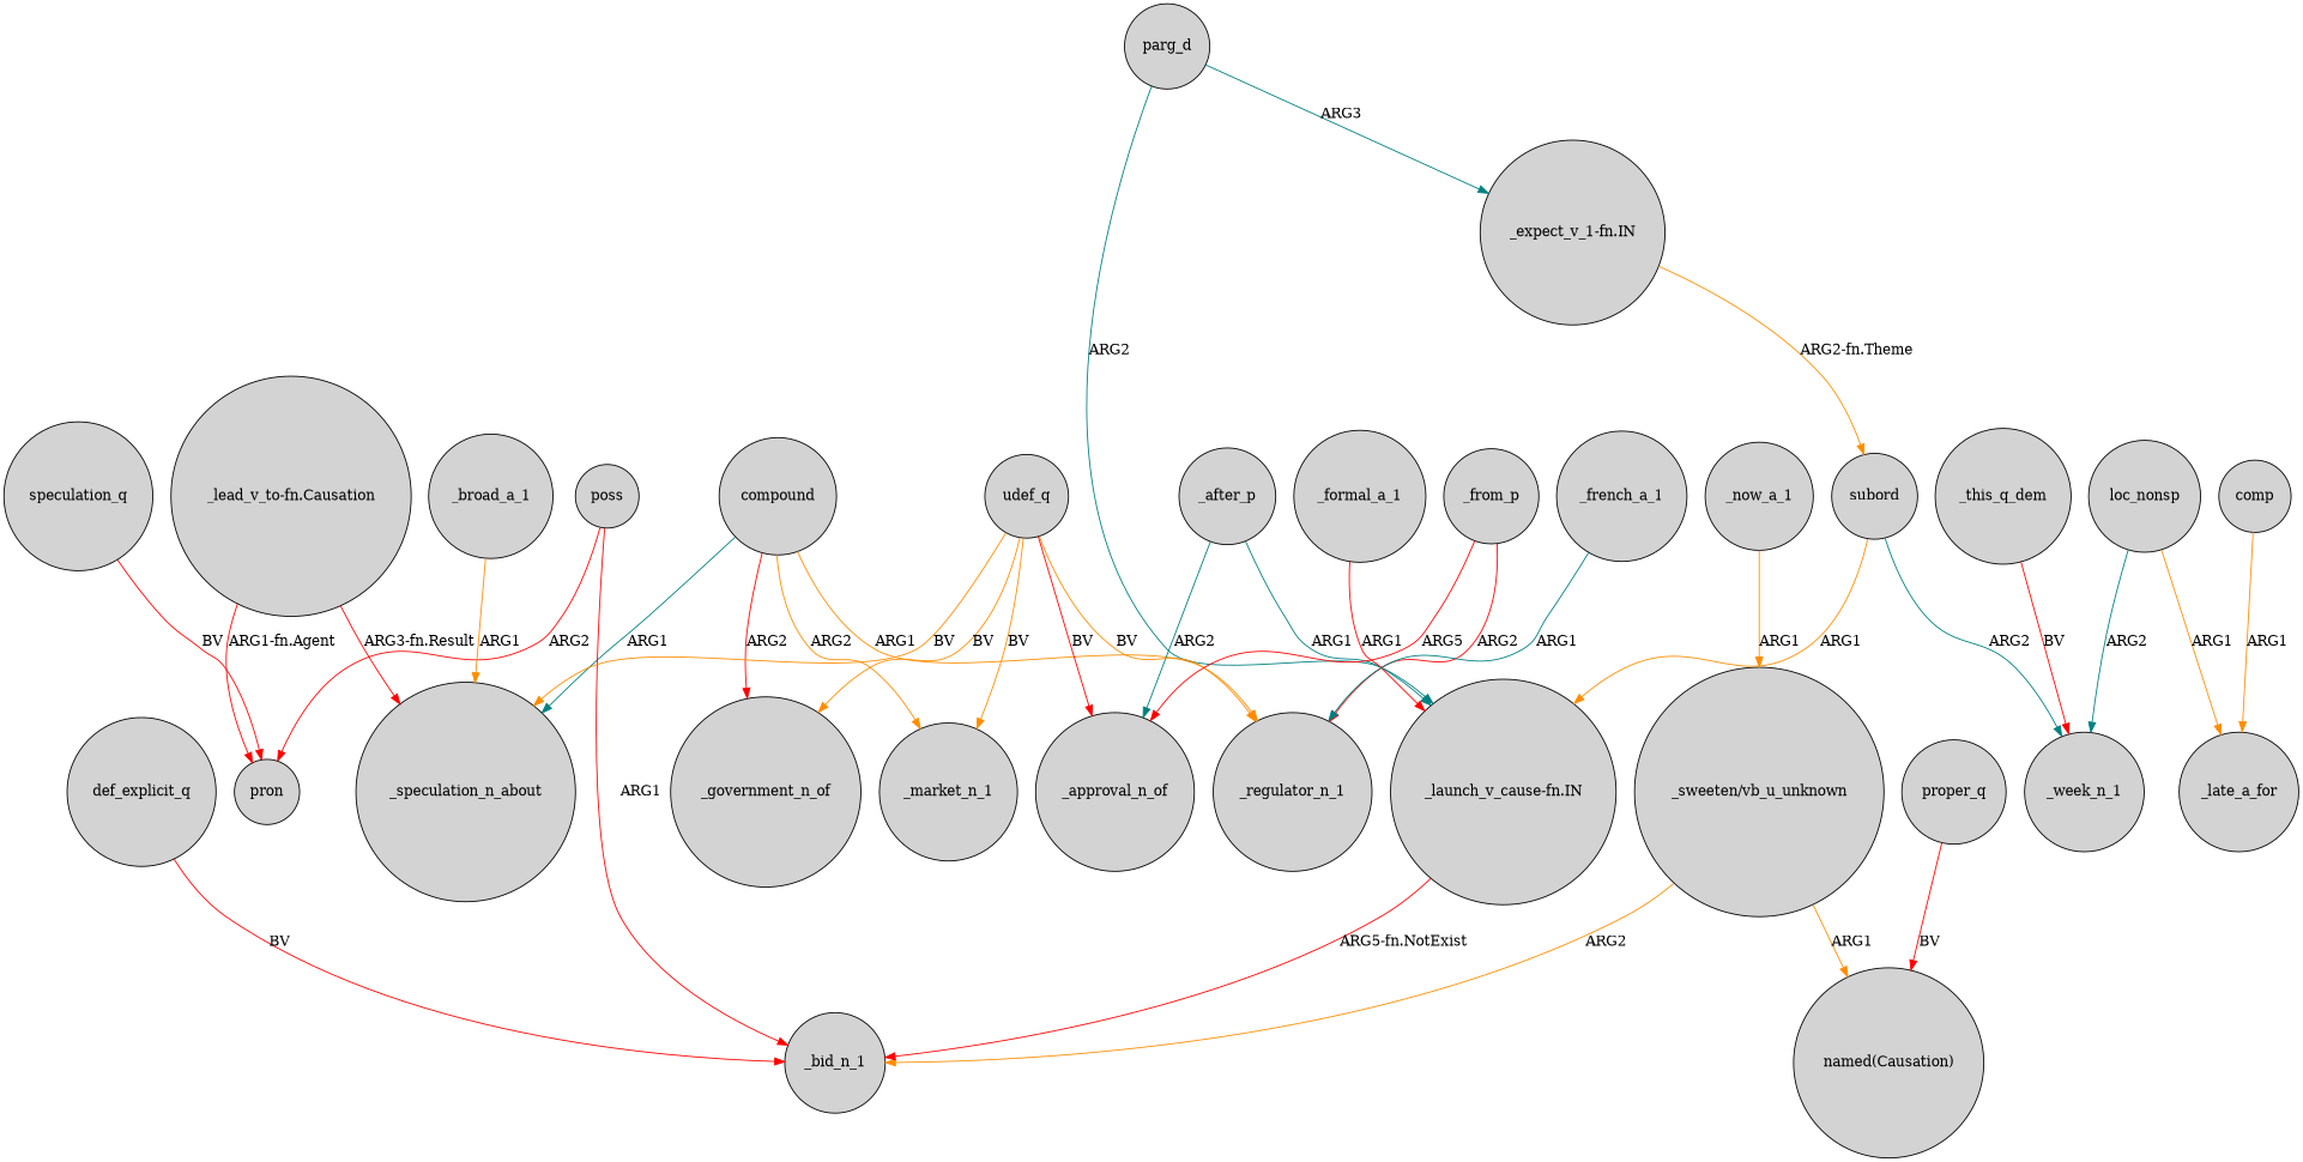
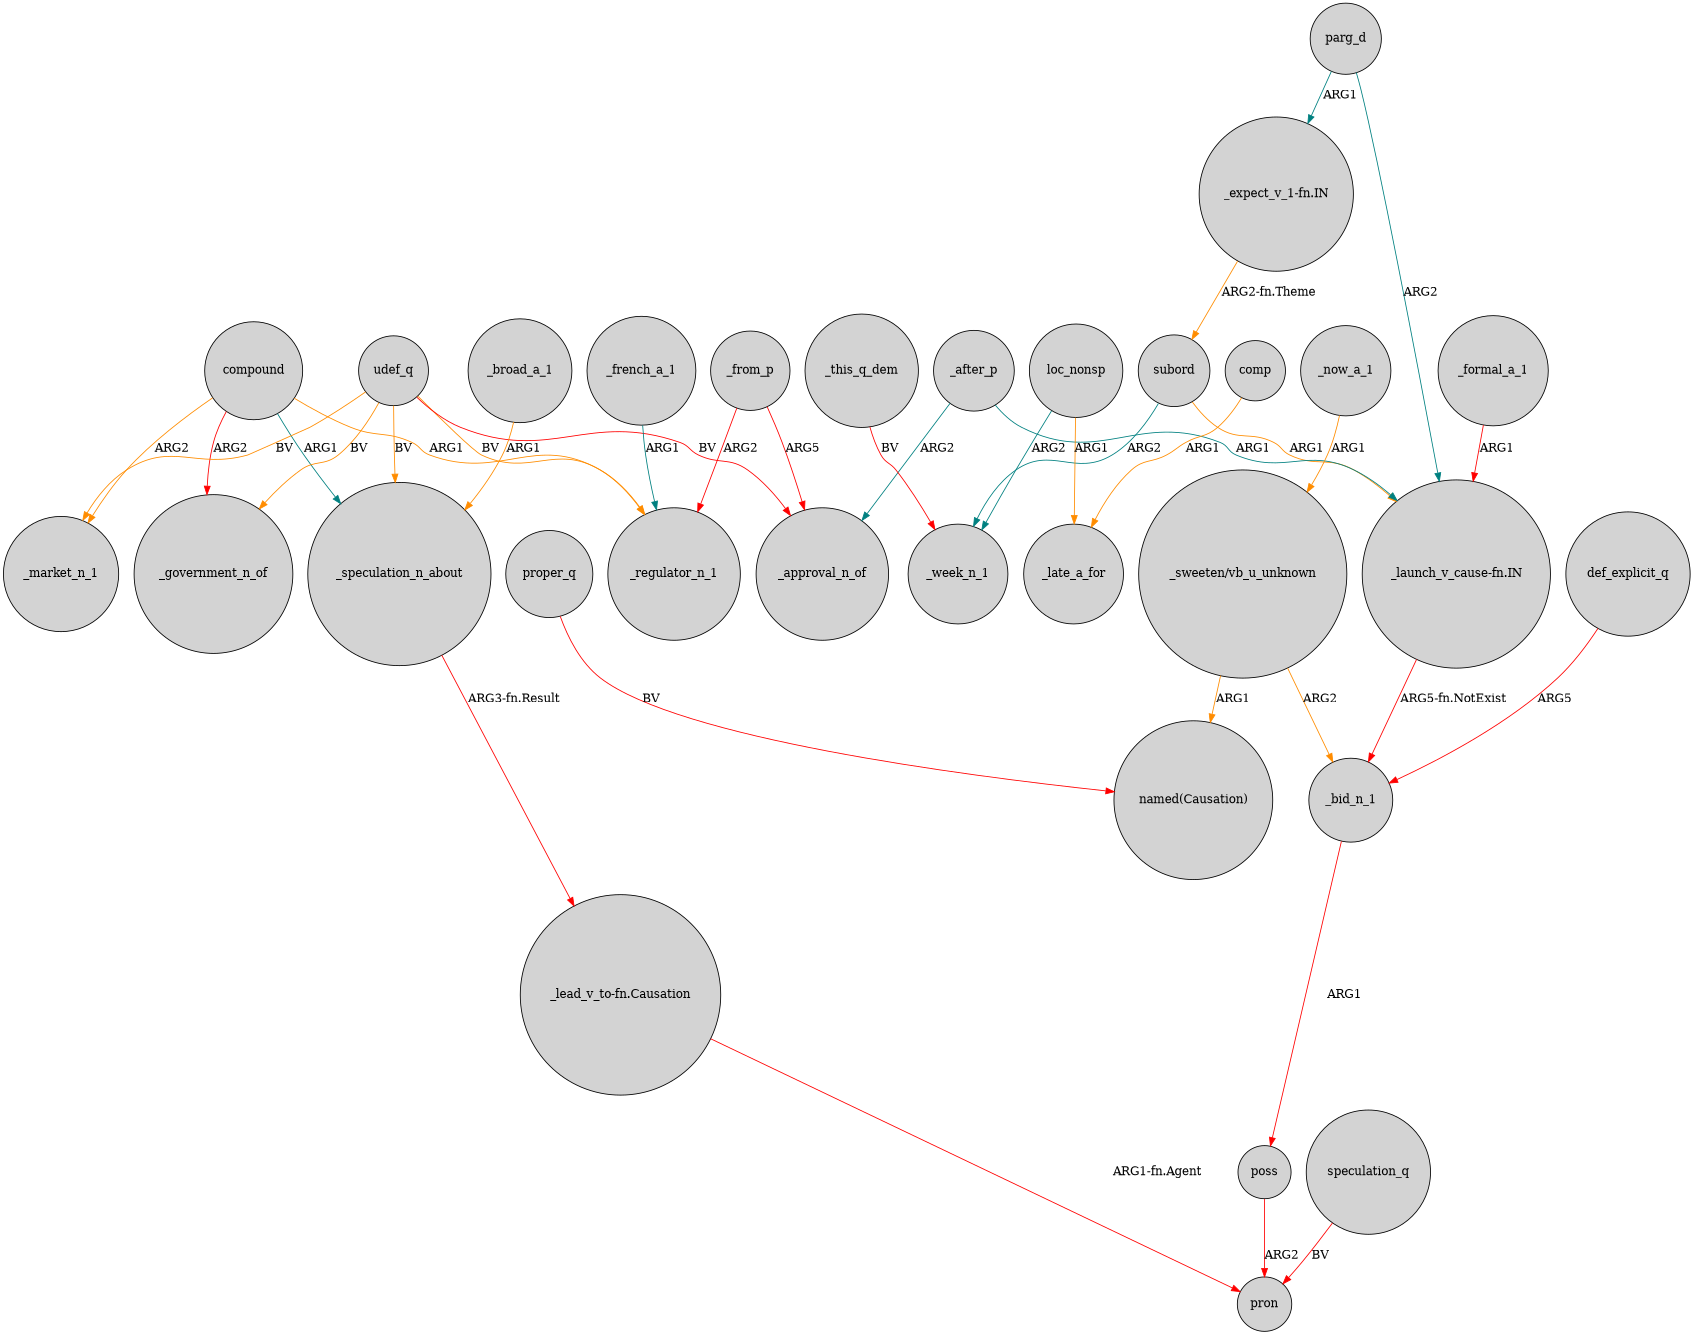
  digraph {
    node [shape=circle style=filled]
    edge [color=darkorange]
    compound
    _market_n_1
    _speculation_n_about
    _government_n_of
    _regulator_n_1
    "_lead_v_to-fn.Causation"
    pron
    "_sweeten/vb_u_unknown"
    _bid_n_1
    n10 [label="named(Causation)"]
    subord
    "_launch_v_cause-fn.IN"
    _week_n_1
    _after_p
    _approval_n_of
    comp
    _late_a_for
    poss
    _now_a_1
    parg_d
    "_expect_v_1-fn.IN"
    _formal_a_1
    udef_q
    _broad_a_1
    def_explicit_q
    n26 [label=speculation_q]
    _this_q_dem
    loc_nonsp
    _from_p
    _french_a_1
    proper_q
    compound -> _market_n_1 [label=ARG2]
    compound -> _speculation_n_about [color=teal label=ARG1]
    compound -> _government_n_of [color=red label=ARG2]
    compound -> _regulator_n_1 [label=ARG1]
-   "_lead_v_to-fn.Causation" -> _speculation_n_about [color=red label="ARG3-fn.Result"]
+   _speculation_n_about -> "_lead_v_to-fn.Causation" [color=red label="ARG3-fn.Result"]
    "_lead_v_to-fn.Causation" -> pron [color=red label="ARG1-fn.Agent"]
    "_sweeten/vb_u_unknown" -> _bid_n_1 [label=ARG2]
    "_sweeten/vb_u_unknown" -> n10 [label=ARG1]
    subord -> "_launch_v_cause-fn.IN" [label=ARG1]
    subord -> _week_n_1 [color=teal label=ARG2]
    "_launch_v_cause-fn.IN" -> _bid_n_1 [color=red label="ARG5-fn.NotExist"]
    _after_p -> "_launch_v_cause-fn.IN" [color=teal label=ARG1]
    _after_p -> _approval_n_of [color=teal label=ARG2]
    comp -> _late_a_for [label=ARG1]
    poss -> pron [color=red label=ARG2]
-   poss -> _bid_n_1 [color=red label=ARG1]
+   _bid_n_1 -> poss [color=red label=ARG1]
    _now_a_1 -> "_sweeten/vb_u_unknown" [label=ARG1]
    parg_d -> "_launch_v_cause-fn.IN" [color=teal label=ARG2]
-   parg_d -> "_expect_v_1-fn.IN" [color=teal label=ARG3]
+   parg_d -> "_expect_v_1-fn.IN" [color=teal label=ARG1]
    "_expect_v_1-fn.IN" -> subord [label="ARG2-fn.Theme"]
    _formal_a_1 -> "_launch_v_cause-fn.IN" [color=red label=ARG1]
    udef_q -> _market_n_1 [label=BV]
    udef_q -> _speculation_n_about [label=BV]
    udef_q -> _government_n_of [label=BV]
    udef_q -> _regulator_n_1 [label=BV]
    udef_q -> _approval_n_of [color=red label=BV]
    _broad_a_1 -> _speculation_n_about [label=ARG1]
-   def_explicit_q -> _bid_n_1 [color=red label=BV]
+   def_explicit_q -> _bid_n_1 [color=red label=ARG5]
    n26 -> pron [color=red label=BV]
    _this_q_dem -> _week_n_1 [color=red label=BV]
    loc_nonsp -> _week_n_1 [color=teal label=ARG2]
    loc_nonsp -> _late_a_for [label=ARG1]
    _from_p -> _regulator_n_1 [color=red label=ARG2]
    _from_p -> _approval_n_of [color=red label=ARG5]
    _french_a_1 -> _regulator_n_1 [color=teal label=ARG1]
    proper_q -> n10 [color=red label=BV]
  }
